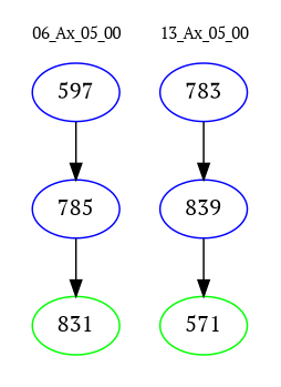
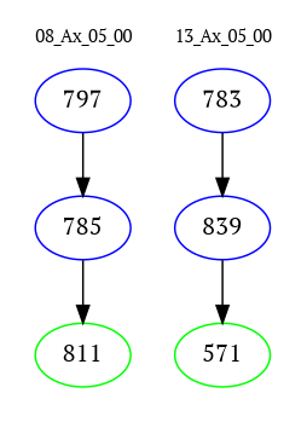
  digraph {
    fontname="PT Serif"
    node [color=blue fontname="PT Serif"]
    edge [color=black fontname="PT Serif"]
-   n1 [label=597]
+   n1 [label=797]
    n2 [label=785]
-   n3 [color=green label=831]
+   n3 [color=green label=811]
    n4 [label=783]
    n5 [label=839]
    n6 [color=green label=571]
    subgraph cluster_1 {
      color=white
      fontsize=10
-     label="06_Ax_05_00"
+     label="08_Ax_05_00"
      n1
      n2
      n3
    }
    subgraph cluster_2 {
      color=white
      fontsize=10
      label="13_Ax_05_00"
      n4
      n5
      n6
    }
    n1 -> n2
    n2 -> n3
    n4 -> n5
    n5 -> n6
  }
